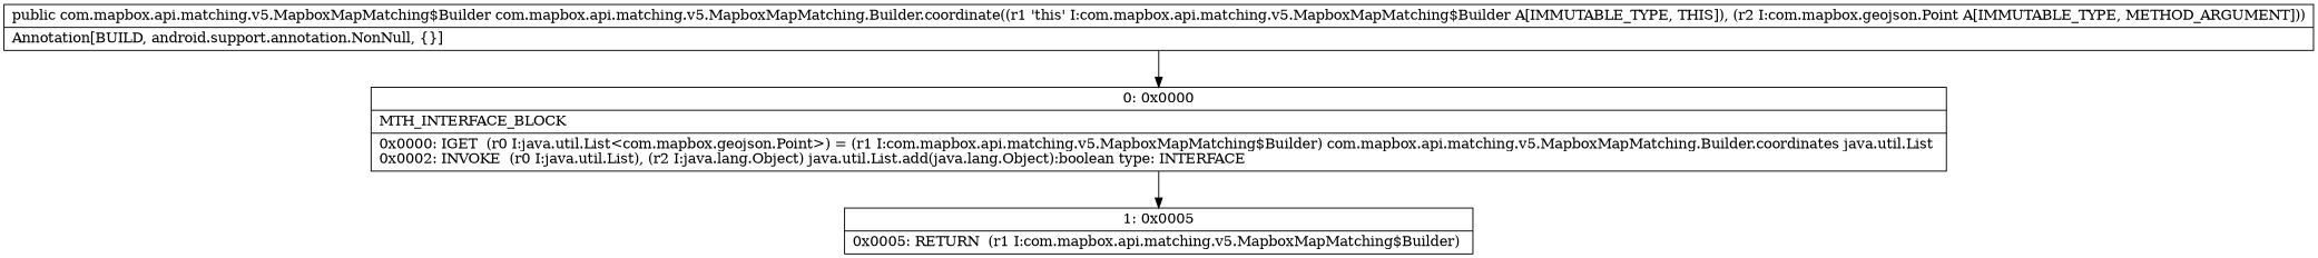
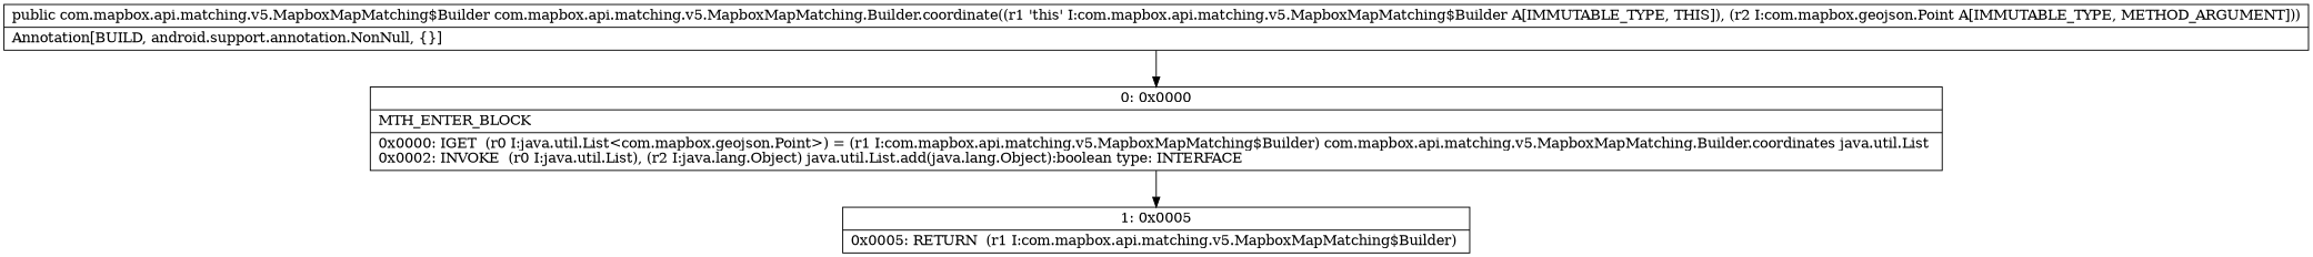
  digraph {
    node [shape=record]
-   n1 [label="{0\:\ 0x0000|MTH_INTERFACE_BLOCK\l|0x0000: IGET  (r0 I:java.util.List\<com.mapbox.geojson.Point\>) = (r1 I:com.mapbox.api.matching.v5.MapboxMapMatching$Builder) com.mapbox.api.matching.v5.MapboxMapMatching.Builder.coordinates java.util.List \l0x0002: INVOKE  (r0 I:java.util.List), (r2 I:java.lang.Object) java.util.List.add(java.lang.Object):boolean type: INTERFACE \l}"]
+   n1 [label="{0\:\ 0x0000|MTH_ENTER_BLOCK\l|0x0000: IGET  (r0 I:java.util.List\<com.mapbox.geojson.Point\>) = (r1 I:com.mapbox.api.matching.v5.MapboxMapMatching$Builder) com.mapbox.api.matching.v5.MapboxMapMatching.Builder.coordinates java.util.List \l0x0002: INVOKE  (r0 I:java.util.List), (r2 I:java.lang.Object) java.util.List.add(java.lang.Object):boolean type: INTERFACE \l}"]
    n2 [label="{1\:\ 0x0005|0x0005: RETURN  (r1 I:com.mapbox.api.matching.v5.MapboxMapMatching$Builder) \l}"]
    n3 [label="{public com.mapbox.api.matching.v5.MapboxMapMatching$Builder com.mapbox.api.matching.v5.MapboxMapMatching.Builder.coordinate((r1 'this' I:com.mapbox.api.matching.v5.MapboxMapMatching$Builder A[IMMUTABLE_TYPE, THIS]), (r2 I:com.mapbox.geojson.Point A[IMMUTABLE_TYPE, METHOD_ARGUMENT]))  | Annotation[BUILD, android.support.annotation.NonNull, \{\}]\l}"]
    n1 -> n2
    n3 -> n1
  }
